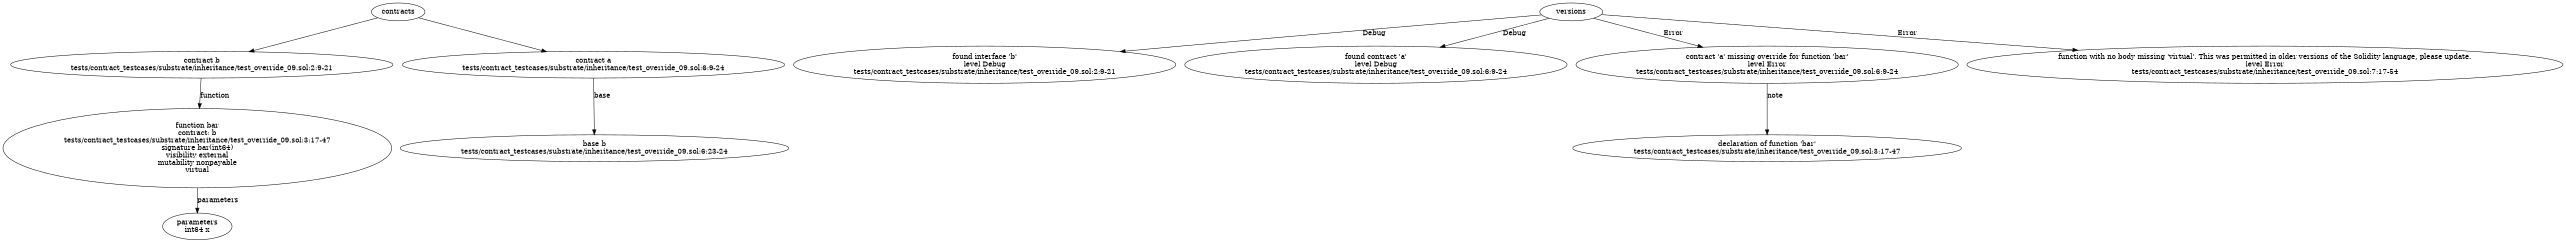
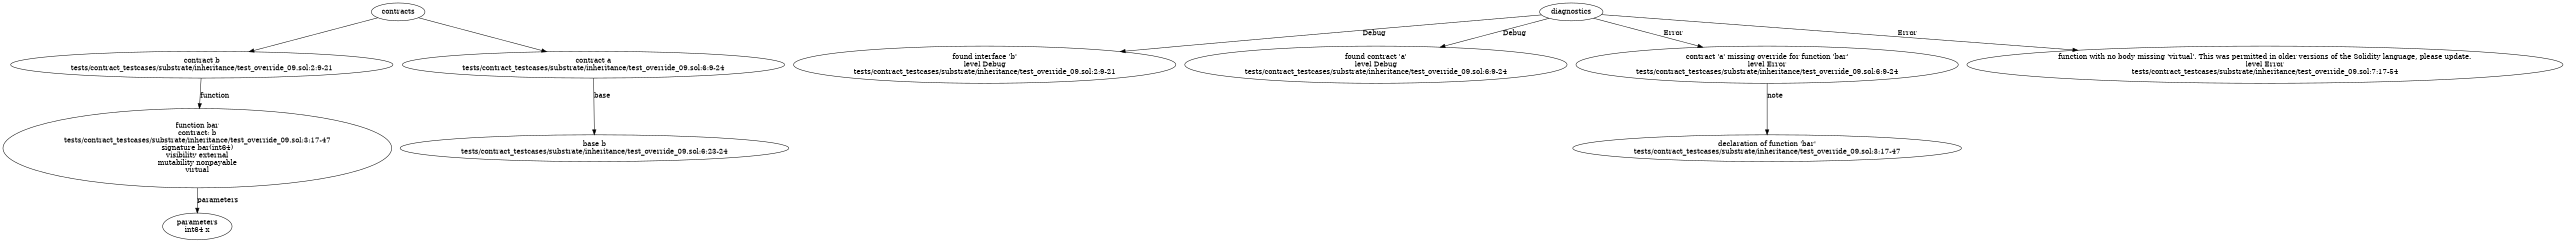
  strict digraph {
    n1 [label="contract b\ntests/contract_testcases/substrate/inheritance/test_override_09.sol:2:9-21"]
    n2 [label="function bar\ncontract: b\ntests/contract_testcases/substrate/inheritance/test_override_09.sol:3:17-47\nsignature bar(int64)\nvisibility external\nmutability nonpayable\nvirtual"]
    n3 [label="parameters\nint64 x"]
    n4 [label="contract a\ntests/contract_testcases/substrate/inheritance/test_override_09.sol:6:9-24"]
    n5 [label="base b\ntests/contract_testcases/substrate/inheritance/test_override_09.sol:6:23-24"]
    n6 [label="found interface 'b'\nlevel Debug\ntests/contract_testcases/substrate/inheritance/test_override_09.sol:2:9-21"]
    n7 [label="found contract 'a'\nlevel Debug\ntests/contract_testcases/substrate/inheritance/test_override_09.sol:6:9-24"]
    n8 [label="contract 'a' missing override for function 'bar'\nlevel Error\ntests/contract_testcases/substrate/inheritance/test_override_09.sol:6:9-24"]
    n9 [label="declaration of function 'bar'\ntests/contract_testcases/substrate/inheritance/test_override_09.sol:3:17-47"]
    n10 [label="function with no body missing 'virtual'. This was permitted in older versions of the Solidity language, please update.\nlevel Error\ntests/contract_testcases/substrate/inheritance/test_override_09.sol:7:17-54"]
    contracts
-   diagnostics [label=versions]
+   diagnostics
    n1 -> n2 [label=function]
    n2 -> n3 [label=parameters]
    n4 -> n5 [label=base]
    n8 -> n9 [label=note]
    contracts -> n1
    contracts -> n4
    diagnostics -> n6 [label=Debug]
    diagnostics -> n7 [label=Debug]
    diagnostics -> n8 [label=Error]
    diagnostics -> n10 [label=Error]
  }
